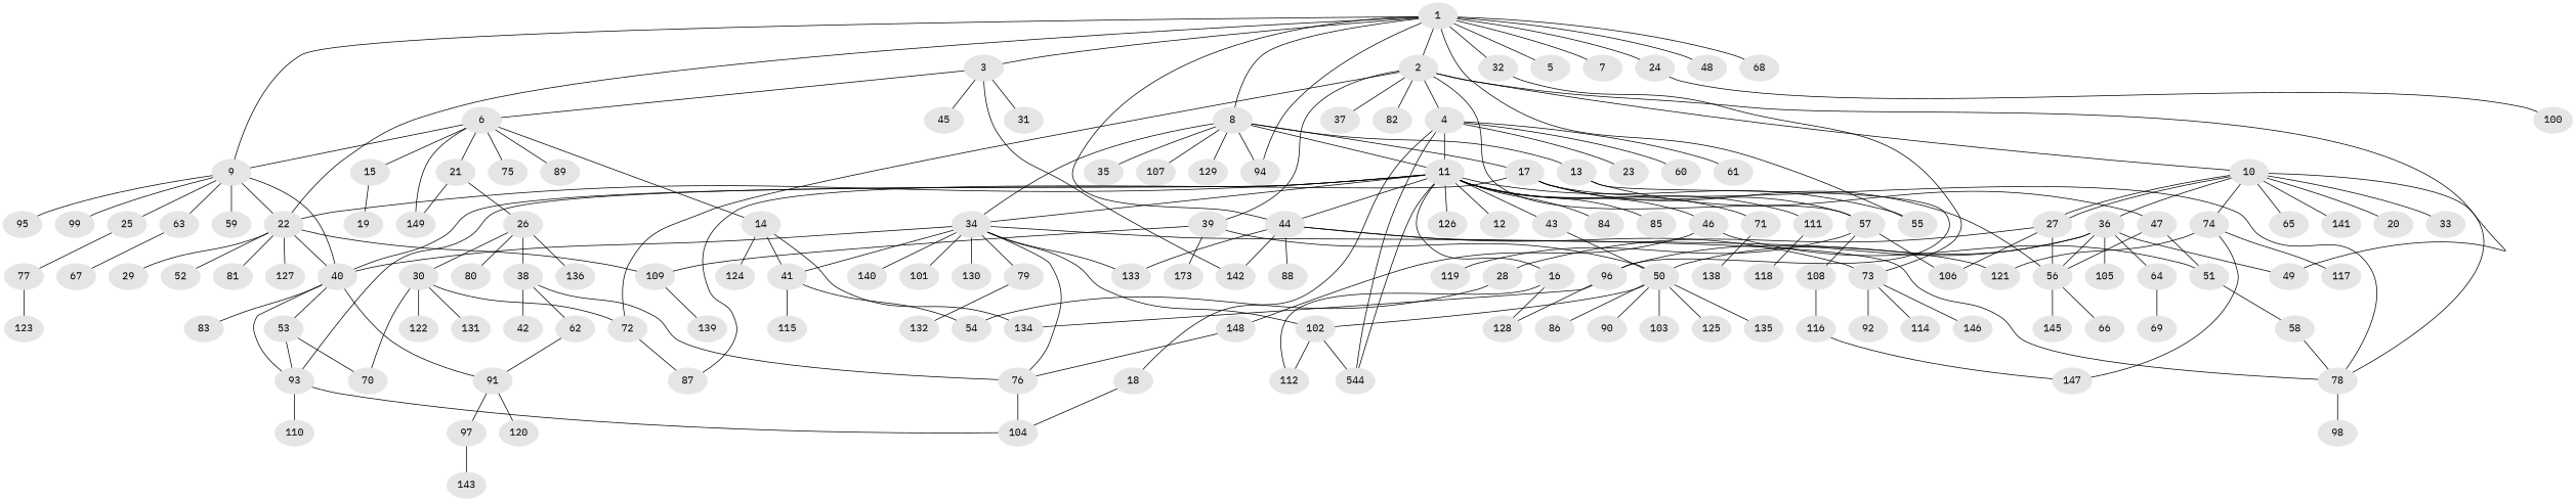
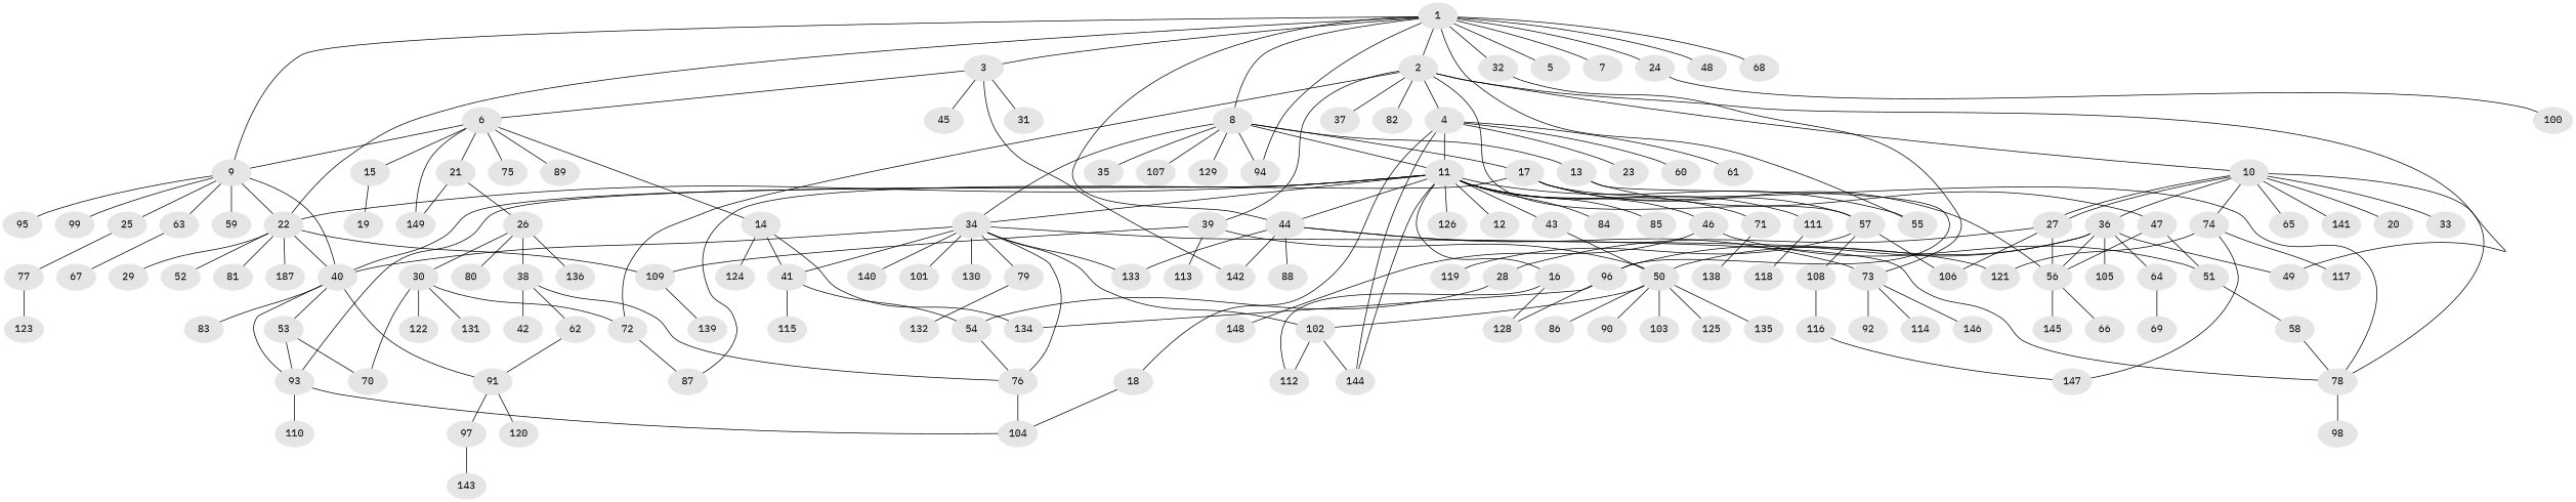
  graph {
    fontname="IBM Plex Mono"
    node [color=gray90 fontname="IBM Plex Mono" style=filled]
    edge [fontname="IBM Plex Mono"]
    1
    2
    3
    5
    7
    8
    9
    22
    24
    32
    44
    48
    55
    68
    94
    4
    10
    37
    39
    49
    57
    72
    82
    6
    31
    45
    142
    11
    13
    17
    34
    35
    107
    129
    25
    40
    59
    63
    95
    99
    29
    52
    81
    109
-   127
+   127 [label=187]
    100
    73
    133
    88
    121
    18
    23
    60
    61
-   144 [label=544]
+   144
    20
    27
    33
    36
    65
    74
    78
    141
    50
-   113 [label=173]
+   113
    106
    108
    119
    87
    14
    15
    21
    75
    89
    149
    12
    16
    43
    46
    71
    84
    85
    93
    111
    126
    104
    41
    124
    134
    19
    26
    47
    96
    56
    76
    79
    101
    102
    130
    140
    77
    53
    83
    91
    67
    28
    64
    105
    117
    147
    98
    112
    128
    51
    148
    86
    90
    103
    125
    135
    138
    110
    118
    54
    115
    66
    145
    30
    38
    80
    136
    139
    123
    70
    122
    131
    42
    62
    92
    114
    146
    132
    69
    97
    120
    58
    116
    143
    1 -- 2
    1 -- 3
    1 -- 5
    1 -- 7
    1 -- 8
    1 -- 9
    1 -- 22
    1 -- 24
    1 -- 32
    1 -- 44
    1 -- 48
    1 -- 55
    1 -- 68
    1 -- 94
    2 -- 4
    2 -- 10
    2 -- 37
    2 -- 39
    2 -- 49
    2 -- 57
    2 -- 72
    2 -- 82
    3 -- 6
    3 -- 31
    3 -- 45
    3 -- 142
    8 -- 94
    8 -- 11
    8 -- 13
    8 -- 17
    8 -- 34
    8 -- 35
    8 -- 107
    8 -- 129
    9 -- 22
    9 -- 25
    9 -- 40
    9 -- 59
    9 -- 63
    9 -- 95
    9 -- 99
    22 -- 40
    22 -- 29
    22 -- 52
    22 -- 81
    22 -- 109
    22 -- 127
    24 -- 100
    32 -- 73
    44 -- 142
    44 -- 73
    44 -- 133
    44 -- 88
    44 -- 121
    4 -- 11
    4 -- 18
    4 -- 23
    4 -- 60
    4 -- 61
    4 -- 144
    10 -- 20
    10 -- 27
    10 -- 27
    10 -- 33
    10 -- 36
    10 -- 65
    10 -- 74
    10 -- 78
    10 -- 141
    39 -- 109
    39 -- 50
    39 -- 113
    57 -- 106
    57 -- 108
    57 -- 119
    72 -- 87
    6 -- 9
    6 -- 14
    6 -- 15
    6 -- 21
    6 -- 75
    6 -- 89
    6 -- 149
    11 -- 22
    11 -- 44
    11 -- 55
    11 -- 34
    11 -- 40
    11 -- 144
    11 -- 12
    11 -- 16
    11 -- 43
    11 -- 46
    11 -- 71
    11 -- 84
    11 -- 85
    11 -- 93
    11 -- 111
    11 -- 126
    13 -- 47
    13 -- 96
    17 -- 57
    17 -- 78
    17 -- 87
    17 -- 56
    34 -- 40
    34 -- 133
    34 -- 78
    34 -- 41
    34 -- 76
    34 -- 79
    34 -- 101
    34 -- 102
    34 -- 130
    34 -- 140
    25 -- 77
    40 -- 93
    40 -- 53
    40 -- 83
    40 -- 91
    63 -- 67
    109 -- 139
    73 -- 92
    73 -- 114
    73 -- 146
    18 -- 104
    27 -- 106
    27 -- 56
    27 -- 28
    36 -- 49
    36 -- 50
    36 -- 96
    36 -- 56
    36 -- 64
    36 -- 105
    74 -- 121
    74 -- 117
    74 -- 147
    78 -- 98
    50 -- 102
    50 -- 86
    50 -- 90
    50 -- 103
    50 -- 125
    50 -- 135
    108 -- 116
    14 -- 41
    14 -- 124
    14 -- 134
    15 -- 19
    21 -- 149
    21 -- 26
    16 -- 112
    16 -- 128
    43 -- 50
    46 -- 51
    46 -- 148
    71 -- 138
    93 -- 104
    93 -- 110
    111 -- 118
    41 -- 54
    41 -- 115
    26 -- 30
    26 -- 38
    26 -- 80
    26 -- 136
    47 -- 56
    47 -- 51
    96 -- 134
    96 -- 128
    56 -- 66
    56 -- 145
    76 -- 104
    79 -- 132
    102 -- 144
    102 -- 112
    77 -- 123
    53 -- 93
    53 -- 70
    91 -- 97
    91 -- 120
    28 -- 54
    64 -- 69
    51 -- 58
-   148 -- 76
+   54 -- 76
    30 -- 72
    30 -- 70
    30 -- 122
    30 -- 131
    38 -- 76
    38 -- 42
    38 -- 62
    62 -- 91
    97 -- 143
    58 -- 78
    116 -- 147
  }
